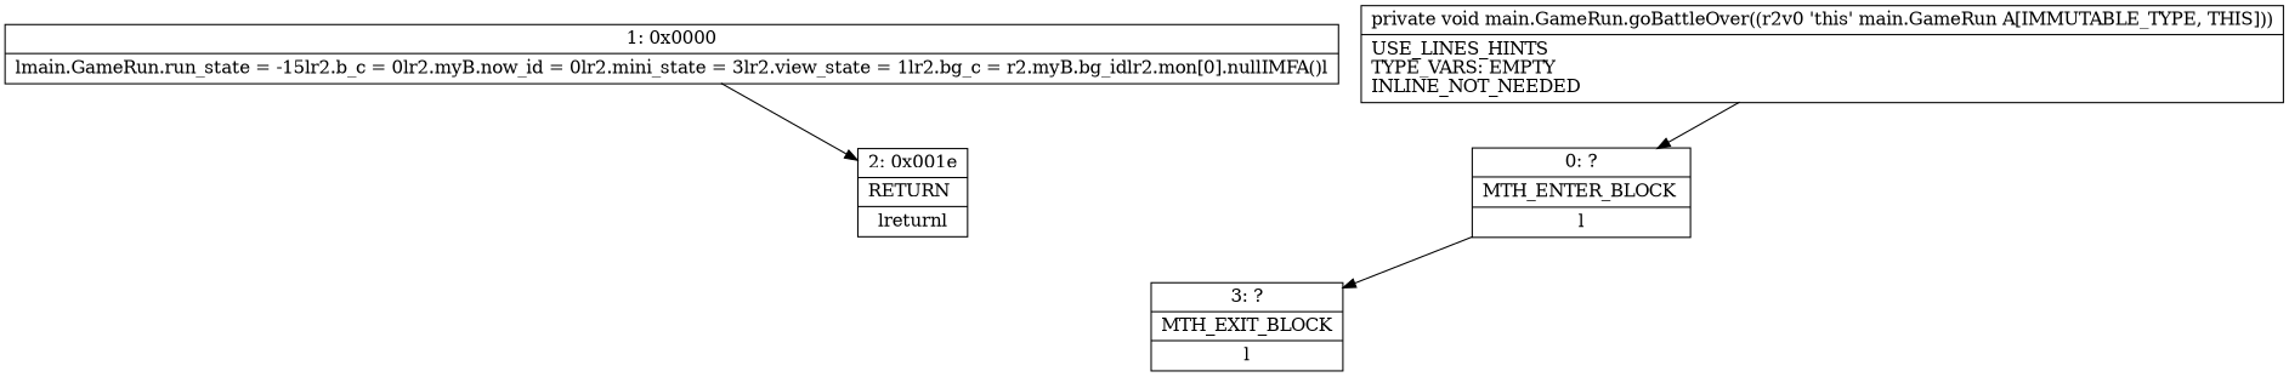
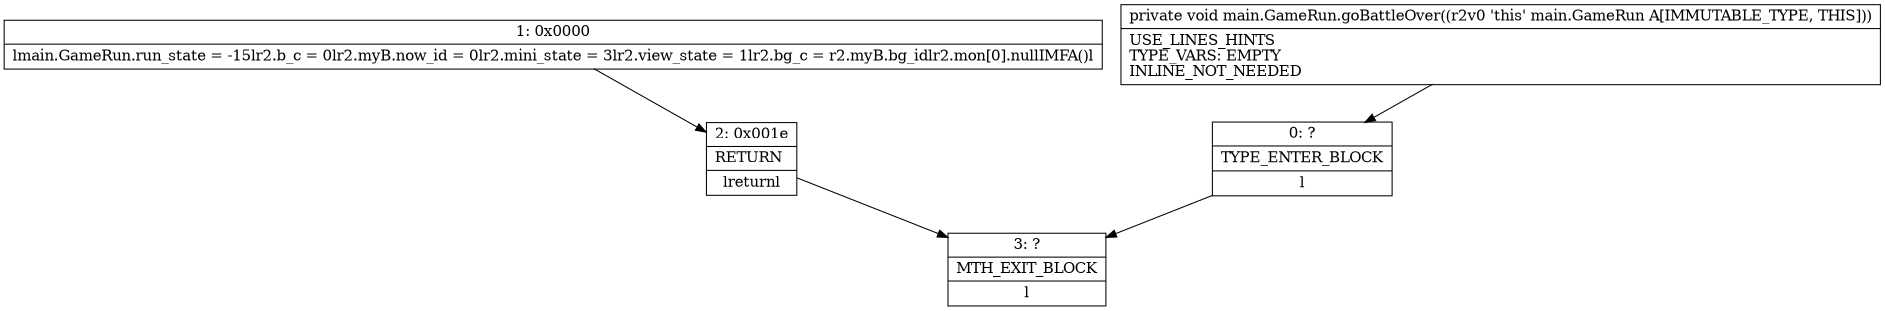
  digraph {
    node [shape=record]
-   n1 [label="{0\:\ ?|MTH_ENTER_BLOCK\l|l}"]
+   n1 [label="{0\:\ ?|TYPE_ENTER_BLOCK\l|l}"]
    n2 [label="{3\:\ ?|MTH_EXIT_BLOCK\l|l}"]
    n3 [label="{1\:\ 0x0000|lmain.GameRun.run_state = \-15lr2.b_c = 0lr2.myB.now_id = 0lr2.mini_state = 3lr2.view_state = 1lr2.bg_c = r2.myB.bg_idlr2.mon[0].nullIMFA()l}"]
    n4 [label="{2\:\ 0x001e|RETURN\l|lreturnl}"]
    n5 [label="{private void main.GameRun.goBattleOver((r2v0 'this' main.GameRun A[IMMUTABLE_TYPE, THIS]))  | USE_LINES_HINTS\lTYPE_VARS: EMPTY\lINLINE_NOT_NEEDED\l}"]
    n1 -> n2
    n3 -> n4
+   n4 -> n2
    n5 -> n1
  }
